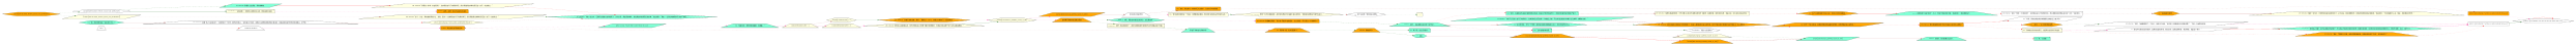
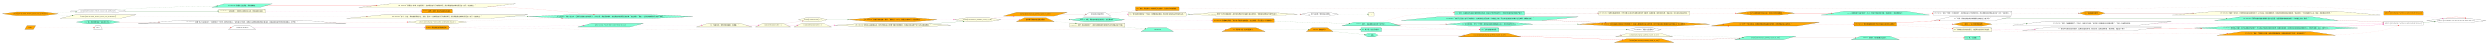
  digraph {
    fontname="Comic Neue"
    rankdir=LR
    node [fillcolor=orange fontname="Comic Neue" shape=hexagon style=filled]
    edge [color=red fontname="Comic Neue" style=dotted]
+   n1 [label=START shape=parallelogram]
    n2 [fillcolor=white label=input shape=trapezium]
    n3 [fillcolor=white label=downwithracismswitch shape=trapezium]
    n4 [label="Rhetoric: 现在你是在理性地思考。" shape=note]
    n5 [fillcolor=white label="Kim Kitsuragi: “还有一件事——你也看到了，这种看法在马丁内斯很常见，所以我觉得这种事以后还会一次又一次的发生……”" shape=note]
    n6 [label="You: “这是基础生物学。”"]
    n7 [fillcolor=lightyellow label="Kim Kitsuragi: “我的一生当中，已经听过很多次这样的话了。从今以后，我会置身事外。你选择怎样的回应是你的事。”他总结到：“不过还是要小心点。现在，我们继续工作吧。”" shape=trapezium]
    n8 [label="You: “放松，我在练习一种由来已久的技术，它的名字叫做‘撒谎’。”" shape=note]
    n9 [label="Jump to: [Kim Kitsuragi: \"\"Let me say just one more thing. As...\"]" shape=note]
    n10 [fillcolor=white label="Jump to: [Kim Kitsuragi: \"\"Let me say just one more thing. As...\"]"]
    n11 [fillcolor=aquamarine label="Kim Kitsuragi: 警督陷入沉默，低下头看着自己的鞋子。不论他认为你的话有没有道理，他都没有说明。这对你们的关系来说意味着什么，谁也不清楚。之后，他开了口……"]
    n12 [fillcolor=white label="Jump to: [Kim Kitsuragi: \"\"Let me say just one more thing. As...\"]" shape=note]
    n13 [fillcolor=aquamarine label="You: “这与我无关。作为一个警察，就算站在他的道德制高点之上，我们也得不到什么。”"]
    n14 [label="Kim Kitsuragi: “我们在瑞瓦肖的地位已经很危险了：很多人都觉得我们是义务警员。我可不能让他们觉得我们是*种族主义*的义务警员。”"]
    n15 [label="You: “对于一个社会来说，选择最可取的特征是很合理的。自然界就是这么运作的。”" shape=parallelogram]
    n16 [label="Kim Kitsuragi: “很好。”警督陷入沉默。他的表情很难解读，但看起来肯定不*高兴*。然后他开口了……" shape=trapezium]
    n17 [fillcolor=white label="You: “等等，我突然就变成某种骷髅头的种族主义者了吗？”" shape=parallelogram]
+   n18 [fillcolor=aquamarine label="Kim Kitsuragi: “我不知道你说的*骷髅头*是什么意思，但是看起来你确实变成了一个种族主义者，警官。”" shape=trapezium]
    n19 [fillcolor=lightyellow label="You: “我对他们没有任何意见，但是我们必须为后代负责。”" shape=note]
    n20 [fillcolor=white label="You: “那也不代表他们没有权利。如果他们是犯罪者，我们惩罚，如果是受害者，我们帮助。就是这个样子。”" shape=parallelogram]
    n21 [label="Kim Kitsuragi: “那你觉得拥有那些*不良*特征的人应该怎么样呢？”" shape=note]
    n22 [label="You: （耸肩。）“让大自然来解决吧。”"]
    n23 [fillcolor=white label="Kim Kitsuragi: “好吧，”他稍微调整了一下自己，然后开口说道，“你对这个问题的看法已经很清楚了……”又是一次短暂的停顿。" shape=parallelogram]
    n24 [label="Variable[\"jam.truckman_rhetoric_blocks_race_justification\"]"]
    n25 [fillcolor=white label="Variable[\"jam.truckman_rhetoric_blocks_race_justification\"]"]
    n26 [fillcolor=lightyellow label="!(Variable[\"jam.truckman_rhetoric_blocks_race_justification\"])" shape=parallelogram]
    n27 [fillcolor=aquamarine label="Kim Kitsuragi: “我的一生当中，已经听过很多次这样的话了。从今以后，我会置身事外。你选择怎样的回应是你的事。”他总结到：“现在——让我们继续回到手头的工作吧。”"]
    n28 [fillcolor=aquamarine label="Rhetoric: 好家伙，我们真要这么做了。" shape=trapezium]
    n29 [fillcolor=aquamarine label="You: “呃，*其实呢*……”" shape=note]
    n30 [fillcolor=aquamarine label="You: “当然。但是他也不是完全需要对他们负责。我在这个世界待得不长——而我已经是周边环境的产物了。”" shape=note]
    n31 [fillcolor=lightyellow label="Kim Kitsuragi: “这样也算是种安慰。只不过要小心你自己使用这种‘技术’的频率。短期来看，谎言也许有用，但是之后，它们总有办法惩罚你。”" shape=note]
    n32 [label="You: “每个人都觉得自己比别人好。有些人对此特别粗鲁。”"]
    n33 [label="Kim Kitsuragi: “我接受你的道歉，警探。”警督松了一口气，肩膀上好像卸下了沉重的负担。"]
    n34 [fillcolor=lightyellow label="Variable[\"jam.kitsuragi_justifying_racism_to_kim\"]"]
    n35 [label="!(Variable[\"jam.kitsuragi_justifying_racism_to_kim\"])" shape=parallelogram]
    n36 [label="选择最可取的特征是很合理的" shape=trapezium]
    n37 [fillcolor=aquamarine label="Kim Kitsuragi: 警督什么也没说，等着你继续。" shape=parallelogram]
    n38 [fillcolor=lightyellow label="Kim Kitsuragi: “说话粗鲁——跟思想上的种族主义者，两者是有区别的。”" shape=note]
    n39 [fillcolor=lightyellow label="Kim Kitsuragi: “好了，打住。我知道你要说什么。别说。还有——这种看法在马丁内斯很常见，所以我觉得这种事以后还会一次又一次的发生……”" shape=parallelogram]
    n40 [fillcolor=lightyellow label="Kim Kitsuragi: “我再说一件事。你也看到了，这种看法在马丁内斯很常见，所以我觉得这种事以后还会一次又一次的发生……”" shape=parallelogram]
    n41 [label="Rhetoric: 好吧。好吧。你以为总会有办法的。" shape=note]
    n42 [fillcolor=white label="Kim Kitsuragi: “我要*终止*这次谈话了。”他突然比了个手势，摊开的手掌心。“这里是马丁内斯。这里的人是秉持着某种特定看法的。的确会有很多市民同意你的观点。至于我……”" shape=trapezium]
    n43 [fillcolor=lightyellow label="Jump to: [Kim Kitsuragi: \"\"I've had this conversation enough...\"]"]
    n44 [fillcolor=lightyellow label="Kim Kitsuragi: “听你这么说我很高兴。我不希望在这么*重要*的案件调查期间，你我之间的关系产生什么不必要的摩擦。”"]
    n45 [fillcolor=white label="Kim Kitsuragi: “那是什么意思呢？”"]
    n46 [fillcolor=aquamarine label="Rhetoric: 好吧……现在感觉这会变成一场*辩论*。" shape=trapezium]
    n47 [fillcolor=aquamarine label="You: “也许他说的有道理。”" shape=note]
    n48 [fillcolor=aquamarine label="Kim Kitsuragi: “有成千上万的人在马丁内斯长大，但却没有让自己变成一个种族主义者，不会对过往的路人叫喊什么‘过来啊，摘番红花的’。”" shape=parallelogram]
    n49 [fillcolor=aquamarine label="You: 算了吧，这主意太蠢了。" shape=note]
    n50 [label="Rhetoric: 你确定吗？" shape=trapezium]
    n51 [fillcolor=aquamarine label="You: 是的。"]
    n52 [fillcolor=lightyellow label="You: “我只是想试着传达一个观点：我理解他的抱怨，而且也不会因此去评判他什么的。”" shape=note]
    n53 [fillcolor=lightyellow label="Kim Kitsuragi: 警督一言不发地看着你，虽然你也辨别不出他是不是在评判你。“我觉得你的理由只属于你自己。”"]
    n54 [fillcolor=white label="You: 你什么意思？我不就在这里吗。"]
    n55 [label="You: Variable[\"jam.kitsuragi_justifying_racism_to_kim\"]" shape=trapezium]
    n56 [fillcolor=lightyellow label="Variable[\"jam.kitsuragi_justifying_racism_to_kim\"]" shape=trapezium]
    n57 [label="!(Variable[\"jam.kitsuragi_justifying_racism_to_kim\"])" shape=trapezium]
    n58 [fillcolor=aquamarine label="Variable[\"jam.kitsuragi_justifying_racism_to_kim\"]" shape=parallelogram]
-   n59 [fillcolor=aquamarine label="You: “你是对的。我不想制造麻烦。很抱歉。”" shape=trapezium]
+   n59 [fillcolor=lightyellow label="You: “你是对的。我不想制造麻烦。很抱歉。”" shape=trapezium]
    n60 [fillcolor=lightyellow label="Variable[\"reputation.kim\"] > 3" shape=trapezium]
    n61 [fillcolor=lightyellow label="Variable[\"reputation.kim\"] > 3"]
    n62 [fillcolor=lightyellow label="!(Variable[\"reputation.kim\"] > 3)" shape=trapezium]
    n63 [fillcolor=aquamarine label="Jump to: [You: \"\"You're right. I didn't mean to cau...\"]" shape=parallelogram]
    n64 [fillcolor=aquamarine label="You: “看，种族全部混在一起会发生什么？”"]
    n65 [label="Kim Kitsuragi: 警督眯起双眼。“所以你*不觉得*他的观点……怎么说呢，*不太适合一个警察吗？*”" shape=note]
    n66 [fillcolor=lightyellow label=79 shape=note]
    n67 [fillcolor=aquamarine label="Drama: 吾辈知道什么是*谎言*，大人。而这个看起来并不是。但是目前——他选择相信了。" shape=trapezium]
    n68 [fillcolor=aquamarine label="Rhetoric: 来吧。聚焦在种族混合的部分，这是最好的。"]
    n69 [fillcolor=white label="它们总有办法惩罚你" shape=trapezium]
-   n70 [fillcolor=aquamarine label="那也不代表他们没有权利" shape=trapezium]
+   n70 [fillcolor=aquamarine label=dontberacist shape=trapezium]
    n71 [label="You: 再仔细一想，也许还是算了。" shape=trapezium]
    n72 [fillcolor=lightyellow label="Suggestion: 好吧，现在你做到了。让我们看看你能不能用自己的方式解决这个问题。" shape=note]
+   n1 -> n2
    n2 -> n3 [style=dashed]
    n3 -> n4 [color=deeppink style=solid]
    n4 -> n63 [color=deeppink]
    n5 -> n6 [color=brown]
    n6 -> n7 [color=brown style=solid]
    n8 -> n9 [color=brown]
    n9 -> n10 [color=deeppink]
    n10 -> n10 [style=solid]
    n11 -> n12 [color=deeppink style=solid]
    n12 -> n10 [color=darkgreen style=solid]
    n13 -> n14 [color=darkgreen style=dashed]
    n14 -> n15 [color=brown]
    n15 -> n21 [style=dashed]
    n16 -> n12
+   n17 -> n18 [color=darkgreen style=solid]
+   n18 -> n12 [color=brown style=solid]
    n19 -> n16
    n19 -> n20 [color=deeppink style=dashed]
    n20 -> n11 [style=solid]
    n21 -> n17 [style=solid]
    n21 -> n19
    n21 -> n22
    n22 -> n23 [color=darkgreen]
    n23 -> n12 [color=deeppink style=dashed]
    n24 -> n25 [color=darkgreen]
    n24 -> n26 [color=darkgreen]
    n25 -> n37 [color=darkgreen style=dashed]
    n25 -> n38 [color=darkgreen style=solid]
    n26 -> n39 [color=brown]
    n28 -> n29 [style=dashed]
    n30 -> n31 [color=brown style=dashed]
    n31 -> n32
    n32 -> n67 [style=solid]
    n33 -> n34 [color=deeppink]
    n34 -> n35 [color=deeppink style=dashed]
    n34 -> n36 [color=deeppink style=dashed]
    n35 -> n69 [color=brown style=solid]
    n36 -> n68 [color=darkgreen]
    n36 -> n72 [color=darkgreen]
    n37 -> n40 [style=solid]
    n38 -> n41 [color=deeppink]
    n39 -> n27 [color=darkgreen style=solid]
    n40 -> n27 [style=dashed]
    n42 -> n43 [style=dashed]
    n43 -> n27 [color=brown]
    n44 -> n34 [color=darkgreen style=solid]
    n45 -> n15
    n46 -> n13 [color=brown style=solid]
    n46 -> n30
    n46 -> n47
    n47 -> n45 [color=darkgreen style=solid]
    n48 -> n14 [color=brown style=solid]
    n49 -> n47 [color=deeppink style=dashed]
    n50 -> n49 [color=darkgreen style=solid]
    n50 -> n51 [color=darkgreen style=dashed]
    n51 -> n55 [color=brown style=solid]
    n52 -> n53 [color=darkgreen style=solid]
    n53 -> n54 [color=brown]
    n54 -> n66 [color=darkgreen]
    n55 -> n56 [color=brown]
    n55 -> n57 [style=solid]
    n56 -> n58 [color=darkgreen]
    n57 -> n58 [color=brown style=solid]
    n58 -> n28 [color=brown style=solid]
    n59 -> n60 [color=deeppink style=solid]
    n60 -> n61 [color=brown style=dashed]
    n60 -> n62 [color=deeppink style=solid]
    n61 -> n33 [color=darkgreen style=solid]
    n62 -> n44 [color=deeppink style=dashed]
    n63 -> n59 [color=deeppink]
    n64 -> n42 [color=brown style=solid]
    n65 -> n46 [color=darkgreen style=dashed]
    n67 -> n5
    n68 -> n65 [color=deeppink]
    n69 -> n8 [color=brown style=dashed]
    n69 -> n52 [color=deeppink]
    n70 -> n4 [color=brown]
    n70 -> n71 [style=dashed]
    n71 -> n50 [color=darkgreen style=dashed]
    n72 -> n70 [color=darkgreen style=dashed]
  }
